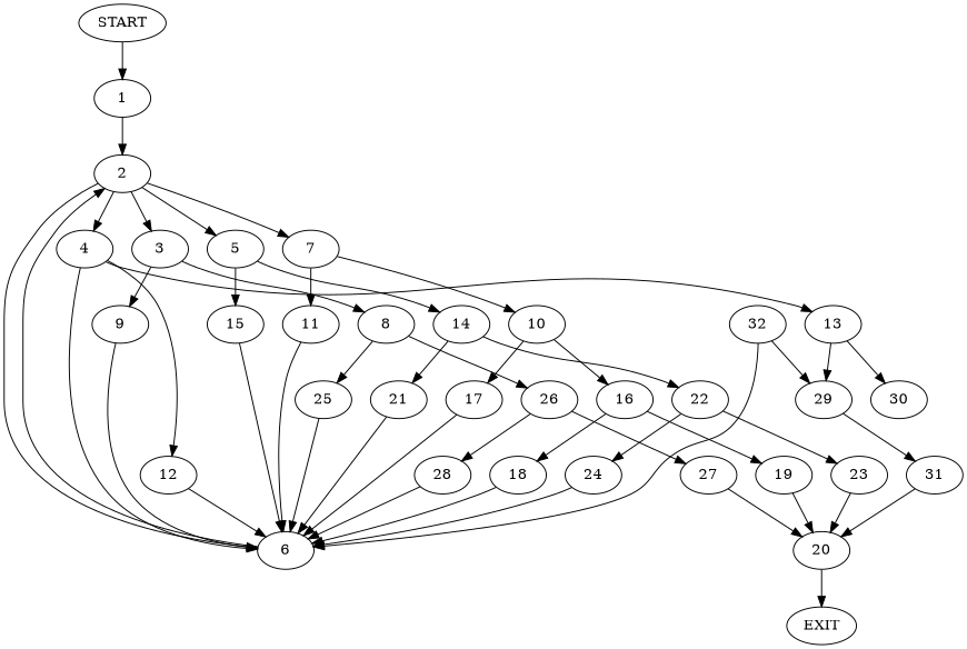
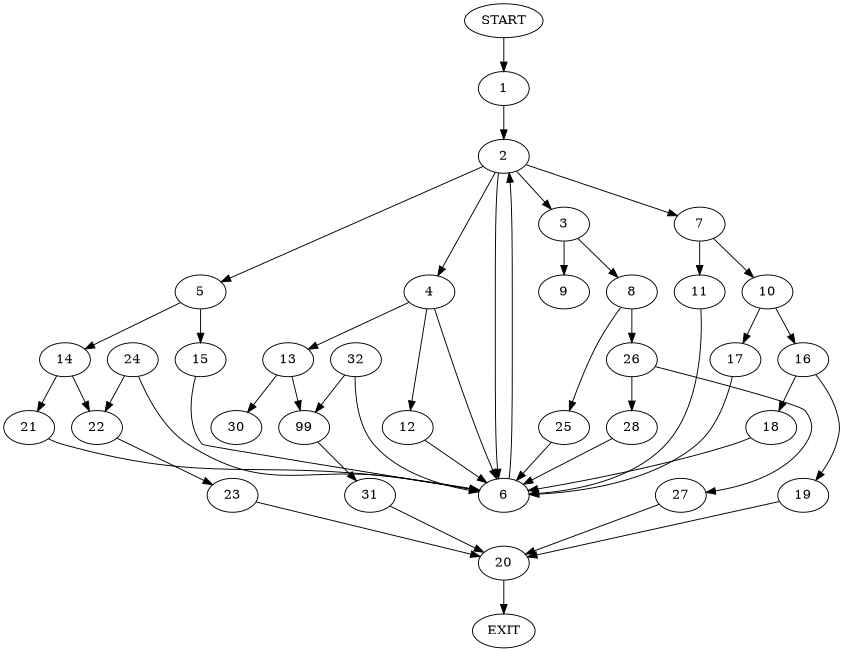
  digraph {
    n1 [label=START]
    1
    2
    n4 [label=EXIT]
    3
    4
    5
    6
    7
    8
    9
    12
    13
    14
    15
    10
    11
    25
    26
-   29
+   29 [label=99]
    30
    21
    22
    16
    17
    27
    28
    18
    19
    31
    23
    24
    20
    32
    n1 -> 1
    1 -> 2
    2 -> 3
    2 -> 4
    2 -> 5
    2 -> 6
    2 -> 7
    3 -> 8
    3 -> 9
    4 -> 6
    4 -> 12
    4 -> 13
    5 -> 14
    5 -> 15
    6 -> 2
    7 -> 10
    7 -> 11
    8 -> 25
    8 -> 26
-   9 -> 6
    12 -> 6
    13 -> 29
    13 -> 30
    14 -> 21
    14 -> 22
    15 -> 6
    10 -> 16
    10 -> 17
    11 -> 6
    25 -> 6
    26 -> 27
    26 -> 28
    29 -> 31
    21 -> 6
    22 -> 23
-   22 -> 24
+   24 -> 22
    16 -> 18
    16 -> 19
    17 -> 6
    27 -> 20
    28 -> 6
    18 -> 6
    19 -> 20
    31 -> 20
    23 -> 20
    24 -> 6
    20 -> n4
    32 -> 6
    32 -> 29
  }
